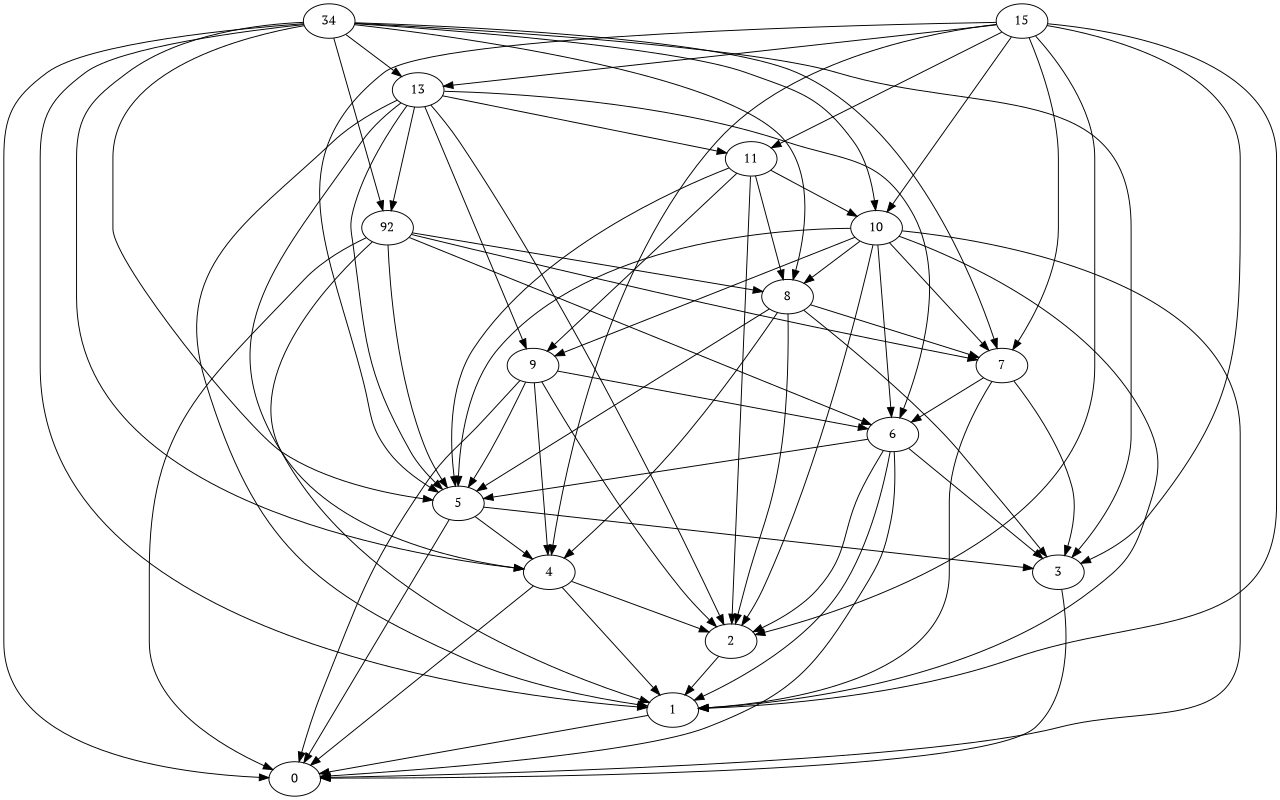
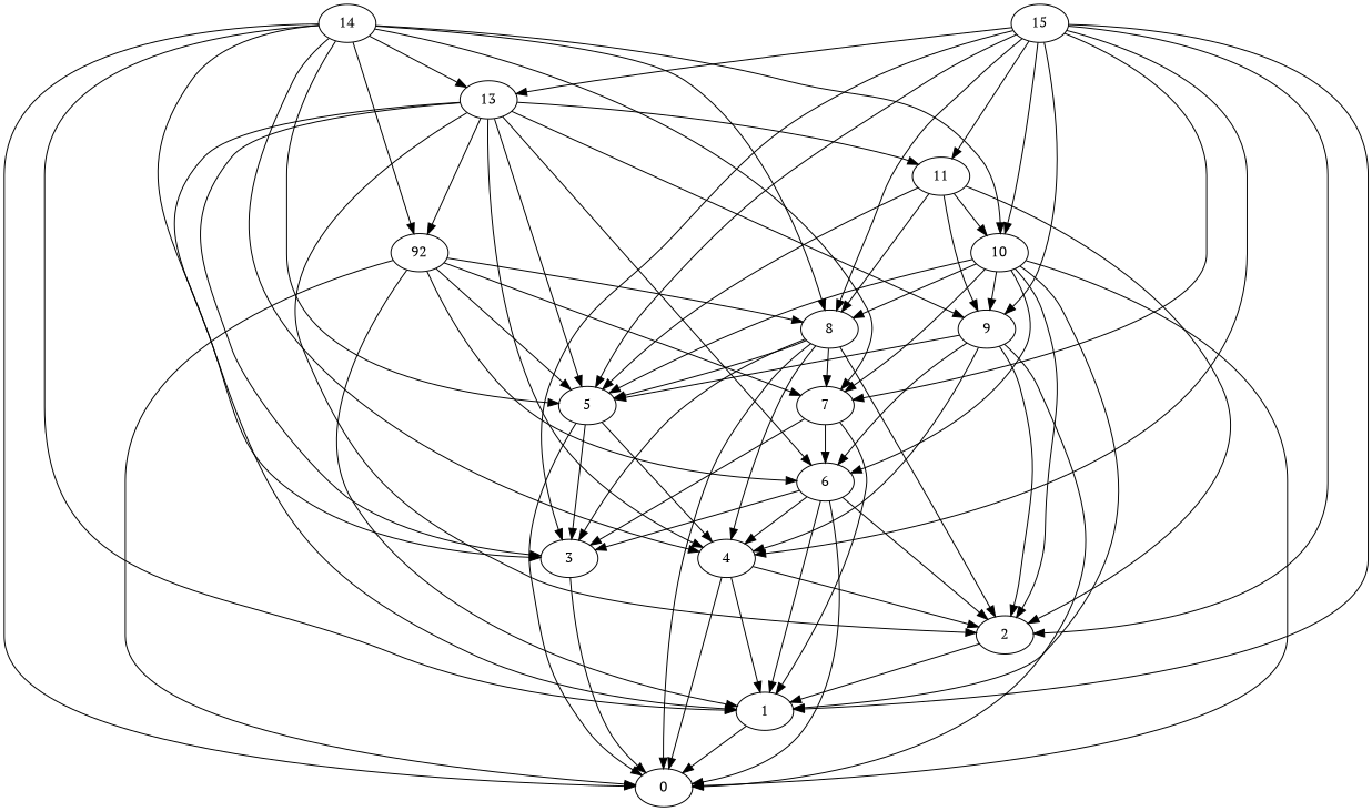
  digraph {
    fontname="PT Serif"
    node [Weight=37 fontname="PT Serif"]
    edge [Weight=2 fontname="PT Serif"]
    13 [Weight=19]
-   14 [label=34]
+   14
    10
    n4 [Weight=7 label=92]
    8 [Weight=34]
    7 [Weight=22]
    5
    4
    1 [Weight=34]
    3
    0 [Weight=34]
    11 [Weight=26]
    9 [Weight=7]
    6 [Weight=7]
    2 [Weight=34]
    15 [Weight=26]
    13 -> n4 [Weight=10]
    13 -> 5 [Weight=6]
    13 -> 4
    13 -> 1
+   13 -> 3
    13 -> 11 [Weight=6]
    13 -> 9 [Weight=3]
    13 -> 6 [Weight=10]
    13 -> 2
    14 -> 13 [Weight=5]
    14 -> 10 [Weight=7]
    14 -> n4 [Weight=4]
    14 -> 8 [Weight=3]
    14 -> 7 [Weight=9]
    14 -> 5 [Weight=3]
    14 -> 4 [Weight=6]
    14 -> 1 [Weight=8]
    14 -> 3 [Weight=3]
    14 -> 0 [Weight=3]
    10 -> 8 [Weight=9]
    10 -> 7 [Weight=6]
    10 -> 5 [Weight=4]
    10 -> 1 [Weight=10]
    10 -> 0
    10 -> 9 [Weight=4]
    10 -> 6 [Weight=7]
    10 -> 2 [Weight=3]
    n4 -> 8 [Weight=10]
    n4 -> 7 [Weight=7]
    n4 -> 5 [Weight=8]
    n4 -> 1
    n4 -> 0 [Weight=10]
    n4 -> 6 [Weight=8]
    8 -> 7 [Weight=10]
    8 -> 5 [Weight=8]
    8 -> 4 [Weight=10]
    8 -> 3
+   8 -> 0 [Weight=4]
    8 -> 2
    7 -> 1 [Weight=4]
    7 -> 3 [Weight=9]
    7 -> 6 [Weight=9]
    5 -> 4 [Weight=7]
    5 -> 3 [Weight=8]
    5 -> 0 [Weight=8]
    4 -> 1 [Weight=4]
    4 -> 0 [Weight=5]
    4 -> 2 [Weight=5]
    1 -> 0 [Weight=10]
    3 -> 0 [Weight=7]
    11 -> 10 [Weight=6]
    11 -> 8
    11 -> 5 [Weight=5]
    11 -> 9
    11 -> 2
    9 -> 5 [Weight=5]
    9 -> 4
    9 -> 0 [Weight=6]
    9 -> 6
    9 -> 2 [Weight=3]
-   6 -> 5 [Weight=3]
+   6 -> 4 [Weight=3]
    6 -> 1 [Weight=8]
    6 -> 3
    6 -> 0 [Weight=9]
    6 -> 2 [Weight=9]
    2 -> 1 [Weight=3]
    15 -> 13 [Weight=6]
    15 -> 10 [Weight=4]
+   15 -> 8 [Weight=10]
    15 -> 7 [Weight=6]
    15 -> 5 [Weight=5]
    15 -> 4 [Weight=10]
    15 -> 1
    15 -> 3 [Weight=9]
    15 -> 11 [Weight=8]
+   15 -> 9 [Weight=10]
    15 -> 2
  }
